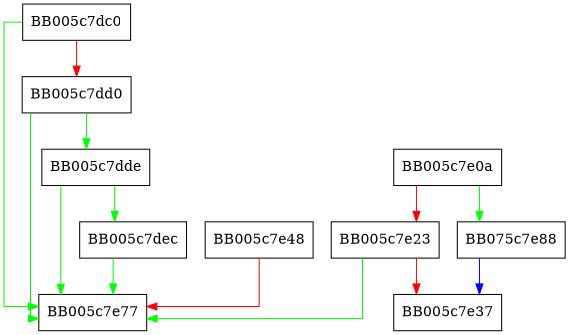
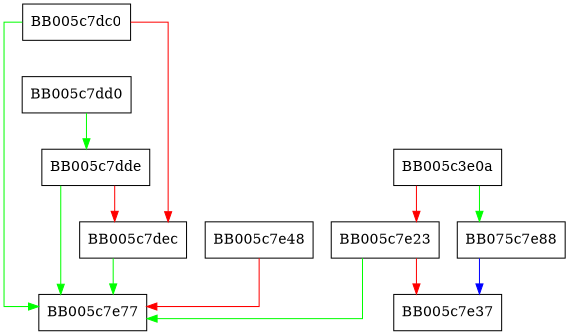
  digraph {
    splines=ortho
    node [shape=box]
    edge [color=green]
    BB005c7dc0
    BB005c7e77
    BB005c7dd0
    BB005c7dde
    BB005c7dec
    n6 [label=BB075c7e88]
-   BB005c7e0a
+   BB005c7e0a [label=BB005c3e0a]
    BB005c7e23
    BB005c7e37
    BB005c7e48
    BB005c7dc0 -> BB005c7e77
-   BB005c7dc0 -> BB005c7dd0 [color=red]
-   BB005c7dd0 -> BB005c7e77
+   BB005c7dc0 -> BB005c7dec [color=red]
    BB005c7dd0 -> BB005c7dde
    BB005c7dde -> BB005c7e77
-   BB005c7dde -> BB005c7dec
+   BB005c7dde -> BB005c7dec [color=red]
    BB005c7dec -> BB005c7e77
    n6 -> BB005c7e37 [color=blue]
    BB005c7e0a -> n6
    BB005c7e0a -> BB005c7e23 [color=red]
    BB005c7e23 -> BB005c7e77
    BB005c7e23 -> BB005c7e37 [color=red]
    BB005c7e48 -> BB005c7e77 [color=red]
  }
